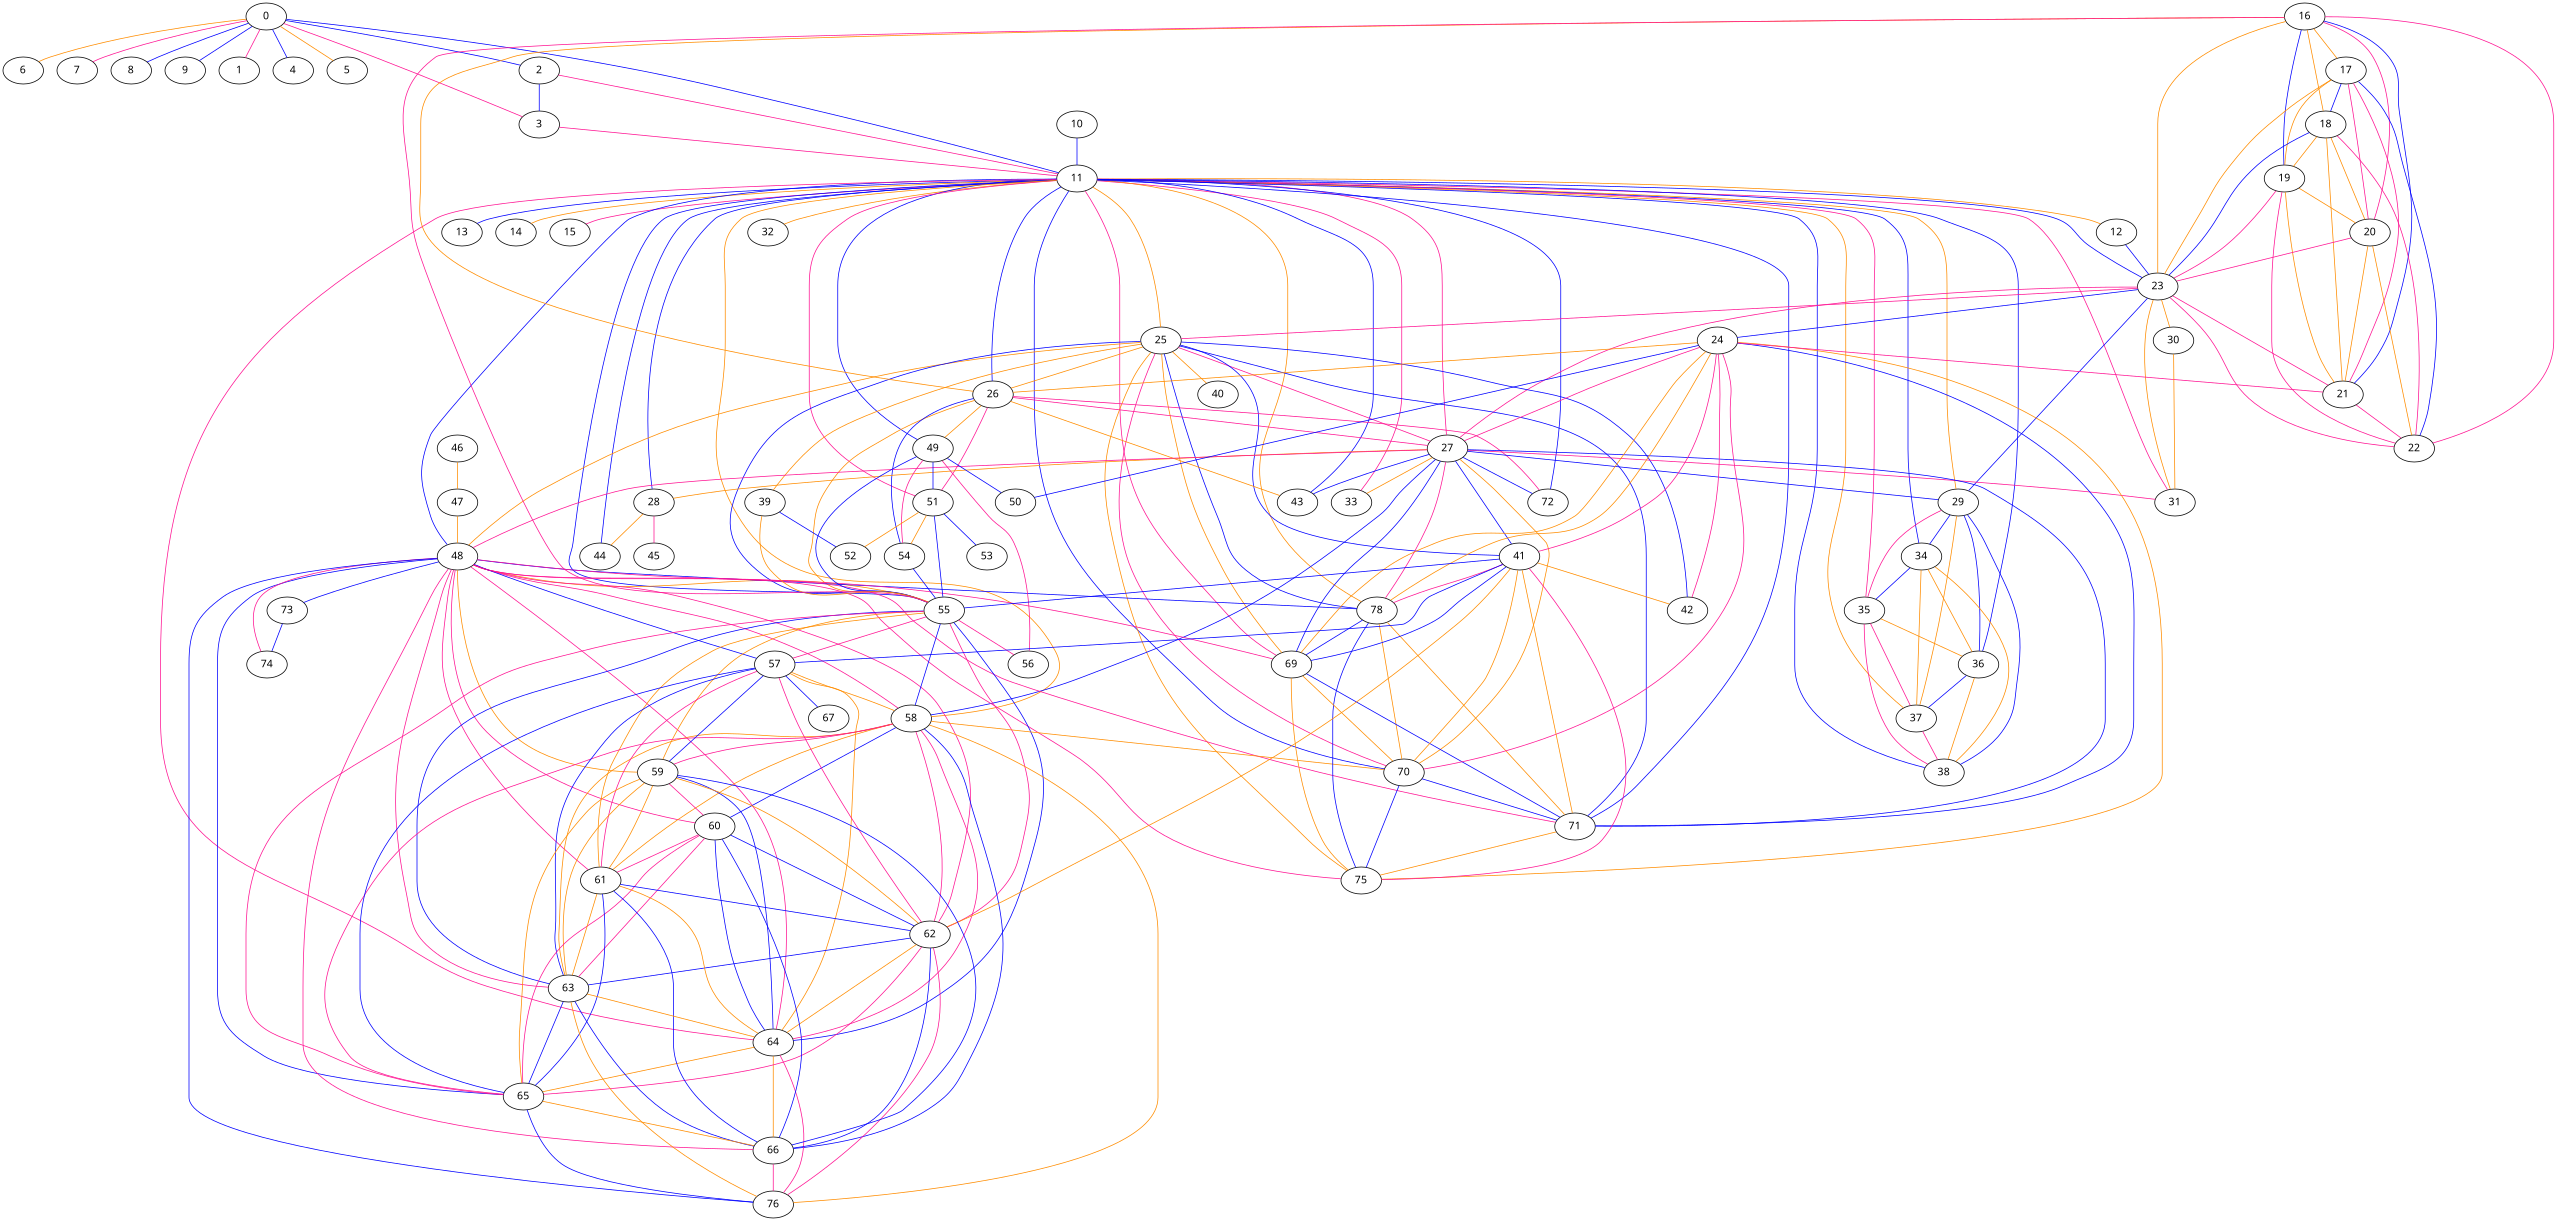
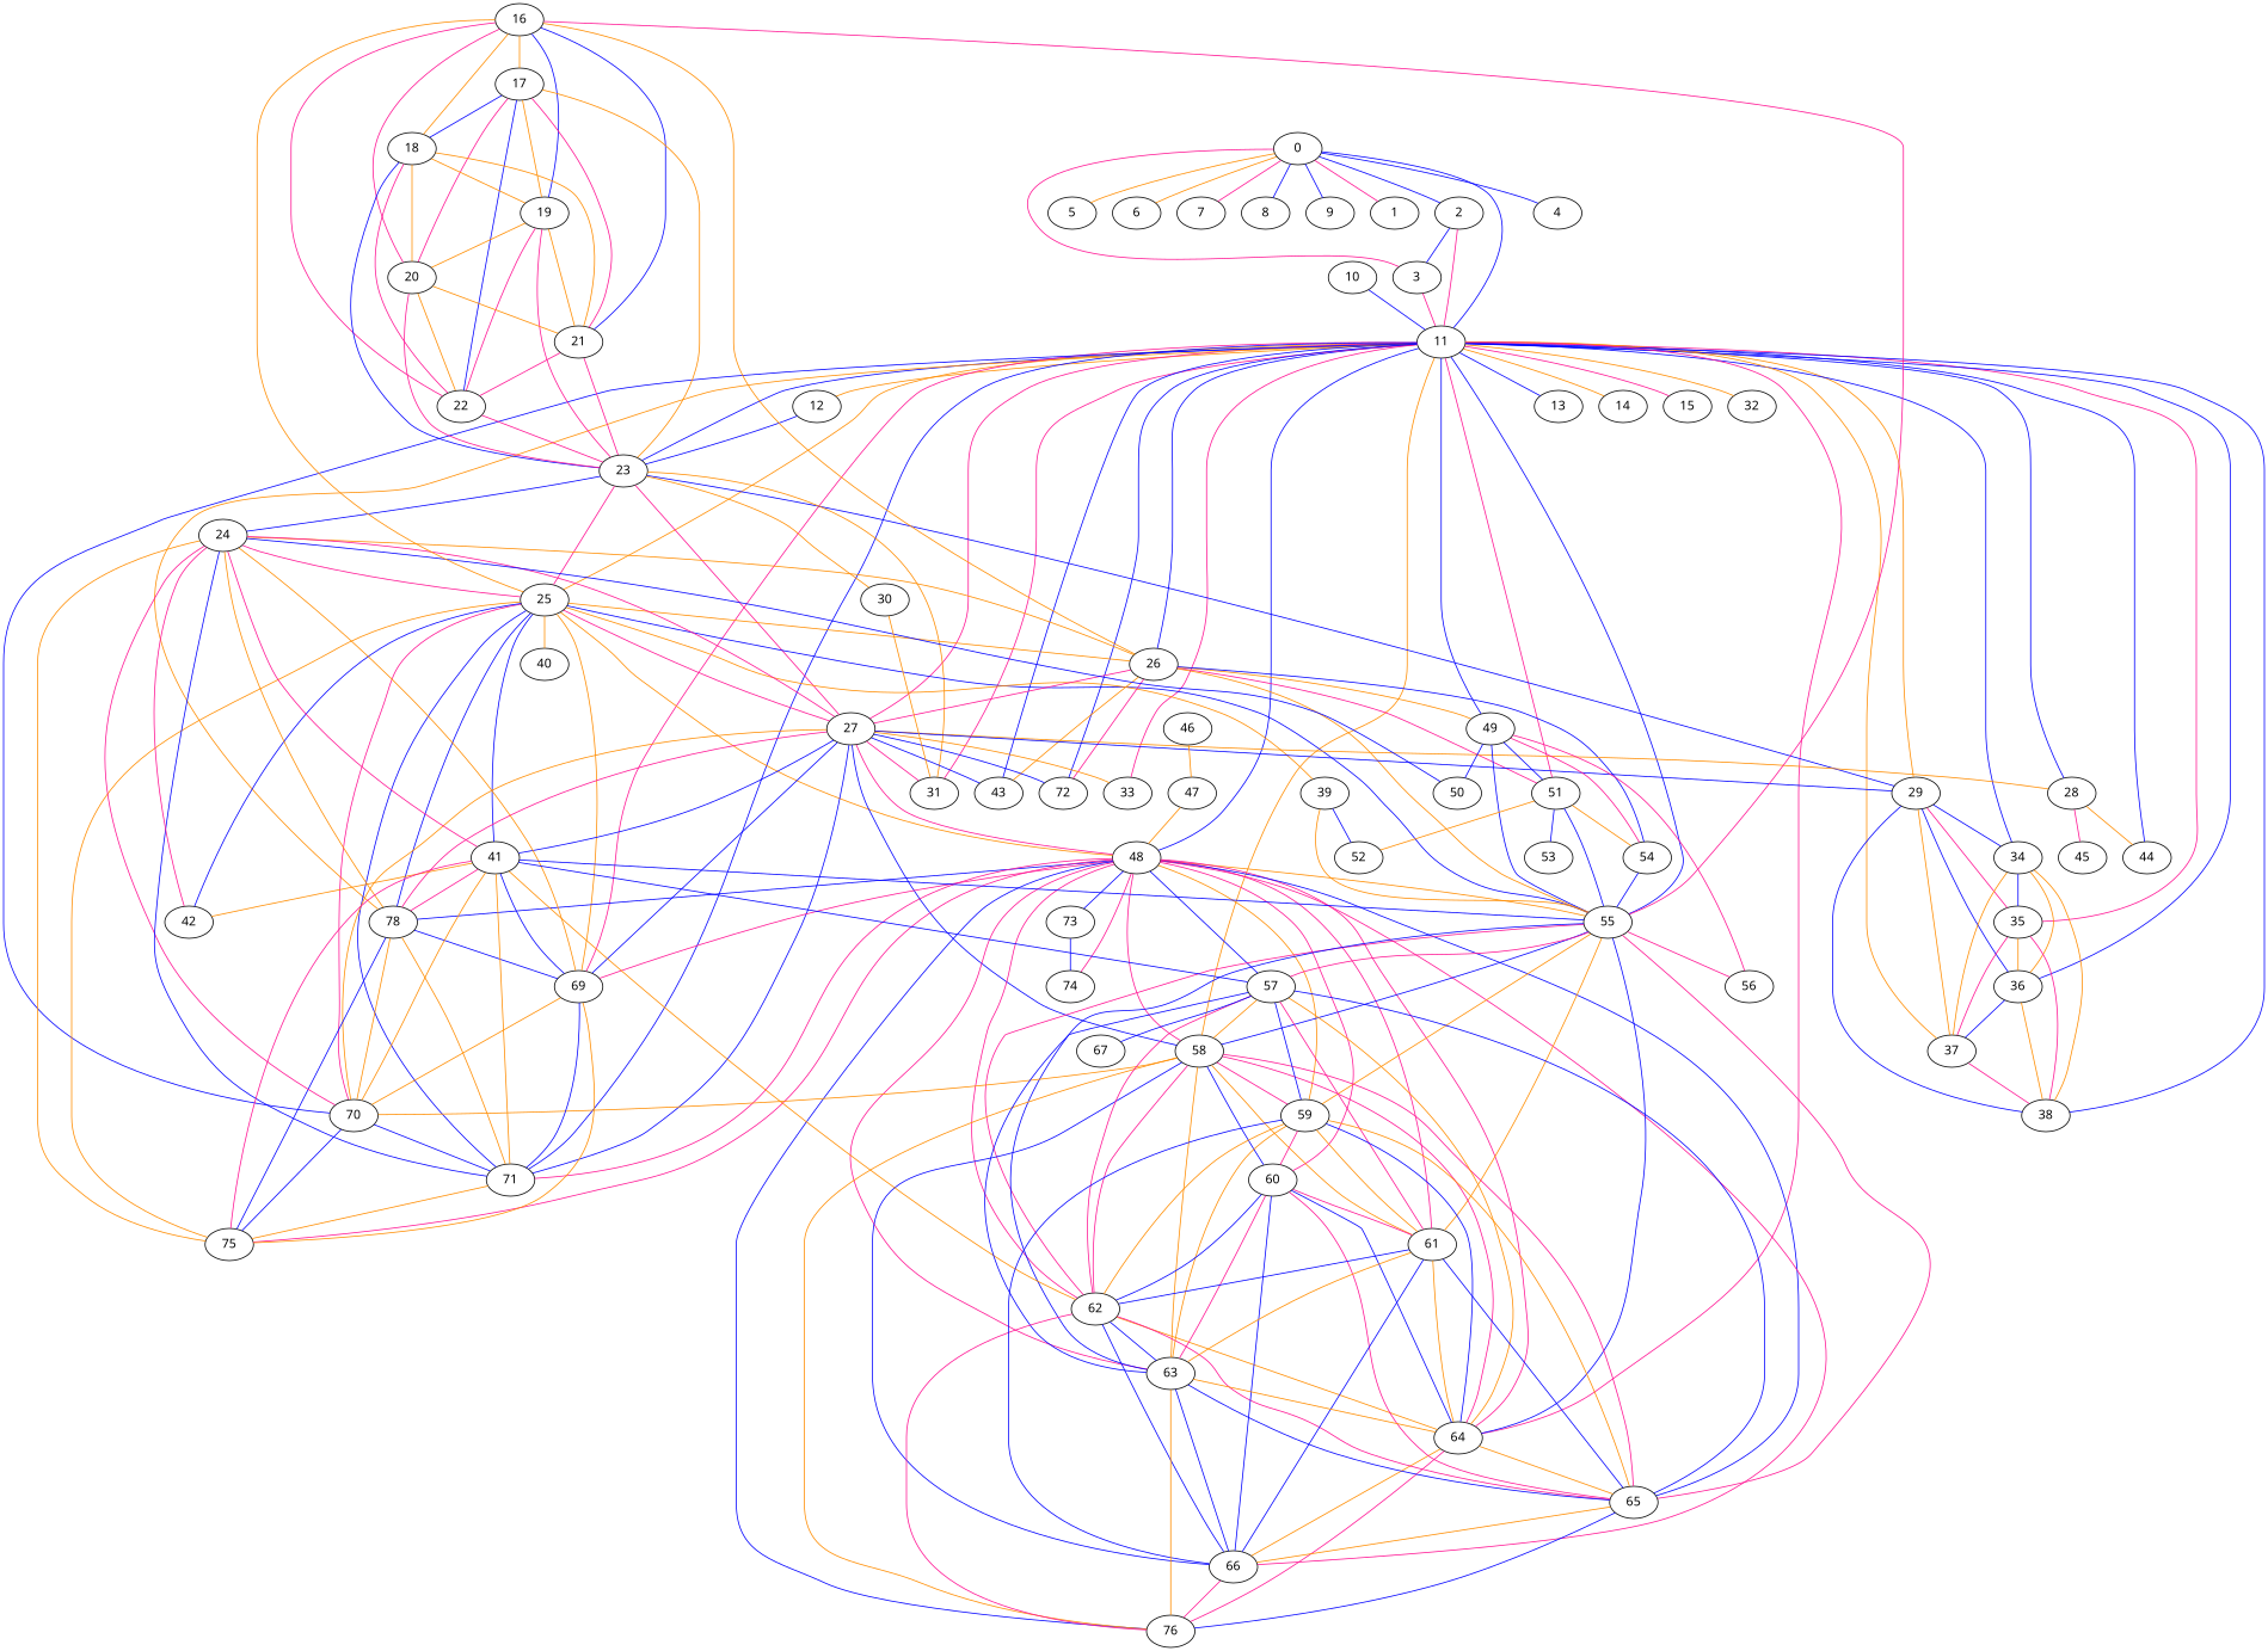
  graph {
    fontname="Noto Sans"
    node [fontname="Noto Sans"]
    edge [color=blue fontname="Noto Sans"]
    0
    1
    2
    3
    4
    5
    6
    7
    8
    9
    11
    12
    13
    14
    15
    23
    25
    26
    27
    28
    29
    31
    32
    33
    34
    35
    36
    37
    38
    43
    44
    48
    49
    51
    55
    58
    64
    n38 [label=78]
    69
    70
    71
    72
    24
    30
    41
    42
    50
    75
    39
    40
    54
    45
    57
    62
    59
    60
    61
    63
    65
    66
    73
    74
    76
    56
    52
    53
    10
    67
    16
    17
    18
    19
    20
    21
    22
    46
    47
    0 -- 1 [color=deeppink]
    0 -- 2
    0 -- 3 [color=deeppink]
    0 -- 4
    0 -- 5 [color=darkorange]
    0 -- 6 [color=darkorange]
    0 -- 7 [color=deeppink]
    0 -- 8
    0 -- 9
    0 -- 11
    2 -- 3
    2 -- 11 [color=deeppink]
    3 -- 11 [color=deeppink]
    11 -- 12 [color=darkorange]
    11 -- 13
    11 -- 14 [color=darkorange]
    11 -- 15 [color=deeppink]
    11 -- 23
    11 -- 25 [color=darkorange]
    11 -- 26
    11 -- 27 [color=deeppink]
    11 -- 28
    11 -- 29 [color=darkorange]
    11 -- 31 [color=deeppink]
    11 -- 32 [color=darkorange]
    11 -- 33 [color=deeppink]
    11 -- 34
    11 -- 35 [color=deeppink]
    11 -- 36
    11 -- 37 [color=darkorange]
    11 -- 38
    11 -- 43
    11 -- 44
    11 -- 48
    11 -- 49
    11 -- 51 [color=deeppink]
    11 -- 55
    11 -- 58 [color=darkorange]
    11 -- 64 [color=deeppink]
    11 -- n38 [color=darkorange]
    11 -- 69 [color=deeppink]
    11 -- 70
    11 -- 71
    11 -- 72
    12 -- 23
    23 -- 25 [color=deeppink]
    23 -- 27 [color=deeppink]
    23 -- 29
    23 -- 31 [color=darkorange]
    23 -- 24
    23 -- 30 [color=darkorange]
    25 -- 26 [color=darkorange]
    25 -- 27 [color=deeppink]
    25 -- 48 [color=darkorange]
    25 -- 55
    25 -- n38
    25 -- 69 [color=darkorange]
    25 -- 70 [color=deeppink]
    25 -- 71
    25 -- 41
    25 -- 42
    25 -- 75 [color=darkorange]
    25 -- 39 [color=darkorange]
    25 -- 40 [color=darkorange]
    26 -- 27 [color=deeppink]
    26 -- 43 [color=darkorange]
    26 -- 49 [color=darkorange]
    26 -- 51 [color=deeppink]
    26 -- 55 [color=darkorange]
    26 -- 72 [color=deeppink]
    26 -- 54
    27 -- 28 [color=darkorange]
    27 -- 29
    27 -- 31 [color=deeppink]
    27 -- 33 [color=darkorange]
    27 -- 43
    27 -- 48 [color=deeppink]
    27 -- 58
    27 -- n38 [color=deeppink]
    27 -- 69
    27 -- 70 [color=darkorange]
    27 -- 71
    27 -- 72
    27 -- 41
    28 -- 44 [color=darkorange]
    28 -- 45 [color=deeppink]
    29 -- 34
    29 -- 35 [color=deeppink]
    29 -- 36
    29 -- 37 [color=darkorange]
    29 -- 38
    34 -- 35
    34 -- 36 [color=darkorange]
    34 -- 37 [color=darkorange]
    34 -- 38 [color=darkorange]
    35 -- 36 [color=darkorange]
    35 -- 37 [color=deeppink]
    35 -- 38 [color=deeppink]
    36 -- 37
    36 -- 38 [color=darkorange]
    37 -- 38 [color=deeppink]
    48 -- 55 [color=darkorange]
    48 -- 58 [color=deeppink]
    48 -- 64 [color=deeppink]
    48 -- n38
    48 -- 69 [color=deeppink]
    48 -- 71 [color=deeppink]
    48 -- 75 [color=deeppink]
    48 -- 57
    48 -- 62 [color=deeppink]
    48 -- 59 [color=darkorange]
    48 -- 60 [color=deeppink]
    48 -- 61 [color=deeppink]
    48 -- 63 [color=deeppink]
    48 -- 65
    48 -- 66 [color=deeppink]
    48 -- 73
    48 -- 74 [color=deeppink]
    48 -- 76
    49 -- 51
    49 -- 55
    49 -- 50
    49 -- 54 [color=deeppink]
    49 -- 56 [color=deeppink]
    51 -- 55
    51 -- 54 [color=darkorange]
    51 -- 52 [color=darkorange]
    51 -- 53
    55 -- 58
    55 -- 64
    55 -- 57 [color=deeppink]
    55 -- 62 [color=deeppink]
    55 -- 59 [color=darkorange]
    55 -- 61 [color=darkorange]
    55 -- 63
    55 -- 65 [color=deeppink]
    55 -- 56 [color=deeppink]
    58 -- 64 [color=deeppink]
    58 -- 70 [color=darkorange]
    58 -- 62 [color=deeppink]
    58 -- 59 [color=deeppink]
    58 -- 60
    58 -- 61 [color=darkorange]
    58 -- 63 [color=darkorange]
    58 -- 65 [color=deeppink]
    58 -- 66
    58 -- 76 [color=darkorange]
    64 -- 65 [color=darkorange]
    64 -- 66 [color=darkorange]
    64 -- 76 [color=deeppink]
    n38 -- 69
    n38 -- 70 [color=darkorange]
    n38 -- 71 [color=darkorange]
    n38 -- 75
    69 -- 70 [color=darkorange]
    69 -- 71
    69 -- 75 [color=darkorange]
    70 -- 71
    70 -- 75
    71 -- 75 [color=darkorange]
-   24 -- 21 [color=deeppink]
+   24 -- 25 [color=deeppink]
    24 -- 26 [color=darkorange]
    24 -- 27 [color=deeppink]
    24 -- n38 [color=darkorange]
    24 -- 69 [color=darkorange]
    24 -- 70 [color=deeppink]
    24 -- 71
    24 -- 41 [color=deeppink]
    24 -- 42 [color=deeppink]
    24 -- 50
    24 -- 75 [color=darkorange]
    30 -- 31 [color=darkorange]
    41 -- 55
    41 -- n38 [color=deeppink]
    41 -- 69
    41 -- 70 [color=darkorange]
    41 -- 71 [color=darkorange]
    41 -- 42 [color=darkorange]
    41 -- 75 [color=deeppink]
    41 -- 57
    41 -- 62 [color=darkorange]
    39 -- 55 [color=darkorange]
    39 -- 52
    54 -- 55
    57 -- 58 [color=darkorange]
    57 -- 64 [color=darkorange]
    57 -- 62 [color=deeppink]
    57 -- 59
    57 -- 61 [color=deeppink]
    57 -- 63
    57 -- 65
    57 -- 67
    62 -- 64 [color=darkorange]
    62 -- 63
    62 -- 65 [color=deeppink]
    62 -- 66
    62 -- 76 [color=deeppink]
    59 -- 64
    59 -- 62 [color=darkorange]
    59 -- 60 [color=deeppink]
    59 -- 61 [color=darkorange]
    59 -- 63 [color=darkorange]
    59 -- 65 [color=darkorange]
    59 -- 66
    60 -- 64
    60 -- 62
    60 -- 61 [color=deeppink]
    60 -- 63 [color=deeppink]
    60 -- 65 [color=deeppink]
    60 -- 66
    61 -- 64 [color=darkorange]
    61 -- 62
    61 -- 63 [color=darkorange]
    61 -- 65
    61 -- 66
    63 -- 64 [color=darkorange]
    63 -- 65
    63 -- 66
    63 -- 76 [color=darkorange]
    65 -- 66 [color=darkorange]
    65 -- 76
    66 -- 76 [color=deeppink]
    73 -- 74
    10 -- 11
-   16 -- 23 [color=darkorange]
+   16 -- 25 [color=darkorange]
    16 -- 26 [color=darkorange]
    16 -- 55 [color=deeppink]
    16 -- 17 [color=darkorange]
    16 -- 18 [color=darkorange]
    16 -- 19
    16 -- 20 [color=deeppink]
    16 -- 21
    16 -- 22 [color=deeppink]
    17 -- 23 [color=darkorange]
    17 -- 18
    17 -- 19 [color=darkorange]
    17 -- 20 [color=deeppink]
    17 -- 21 [color=deeppink]
    17 -- 22
    18 -- 23
    18 -- 19 [color=darkorange]
    18 -- 20 [color=darkorange]
    18 -- 21 [color=darkorange]
    18 -- 22 [color=deeppink]
    19 -- 23 [color=deeppink]
    19 -- 20 [color=darkorange]
    19 -- 21 [color=darkorange]
    19 -- 22 [color=deeppink]
    20 -- 23 [color=deeppink]
    20 -- 21 [color=darkorange]
    20 -- 22 [color=darkorange]
    21 -- 23 [color=deeppink]
    21 -- 22 [color=deeppink]
    22 -- 23 [color=deeppink]
    46 -- 47 [color=darkorange]
    47 -- 48 [color=darkorange]
  }
